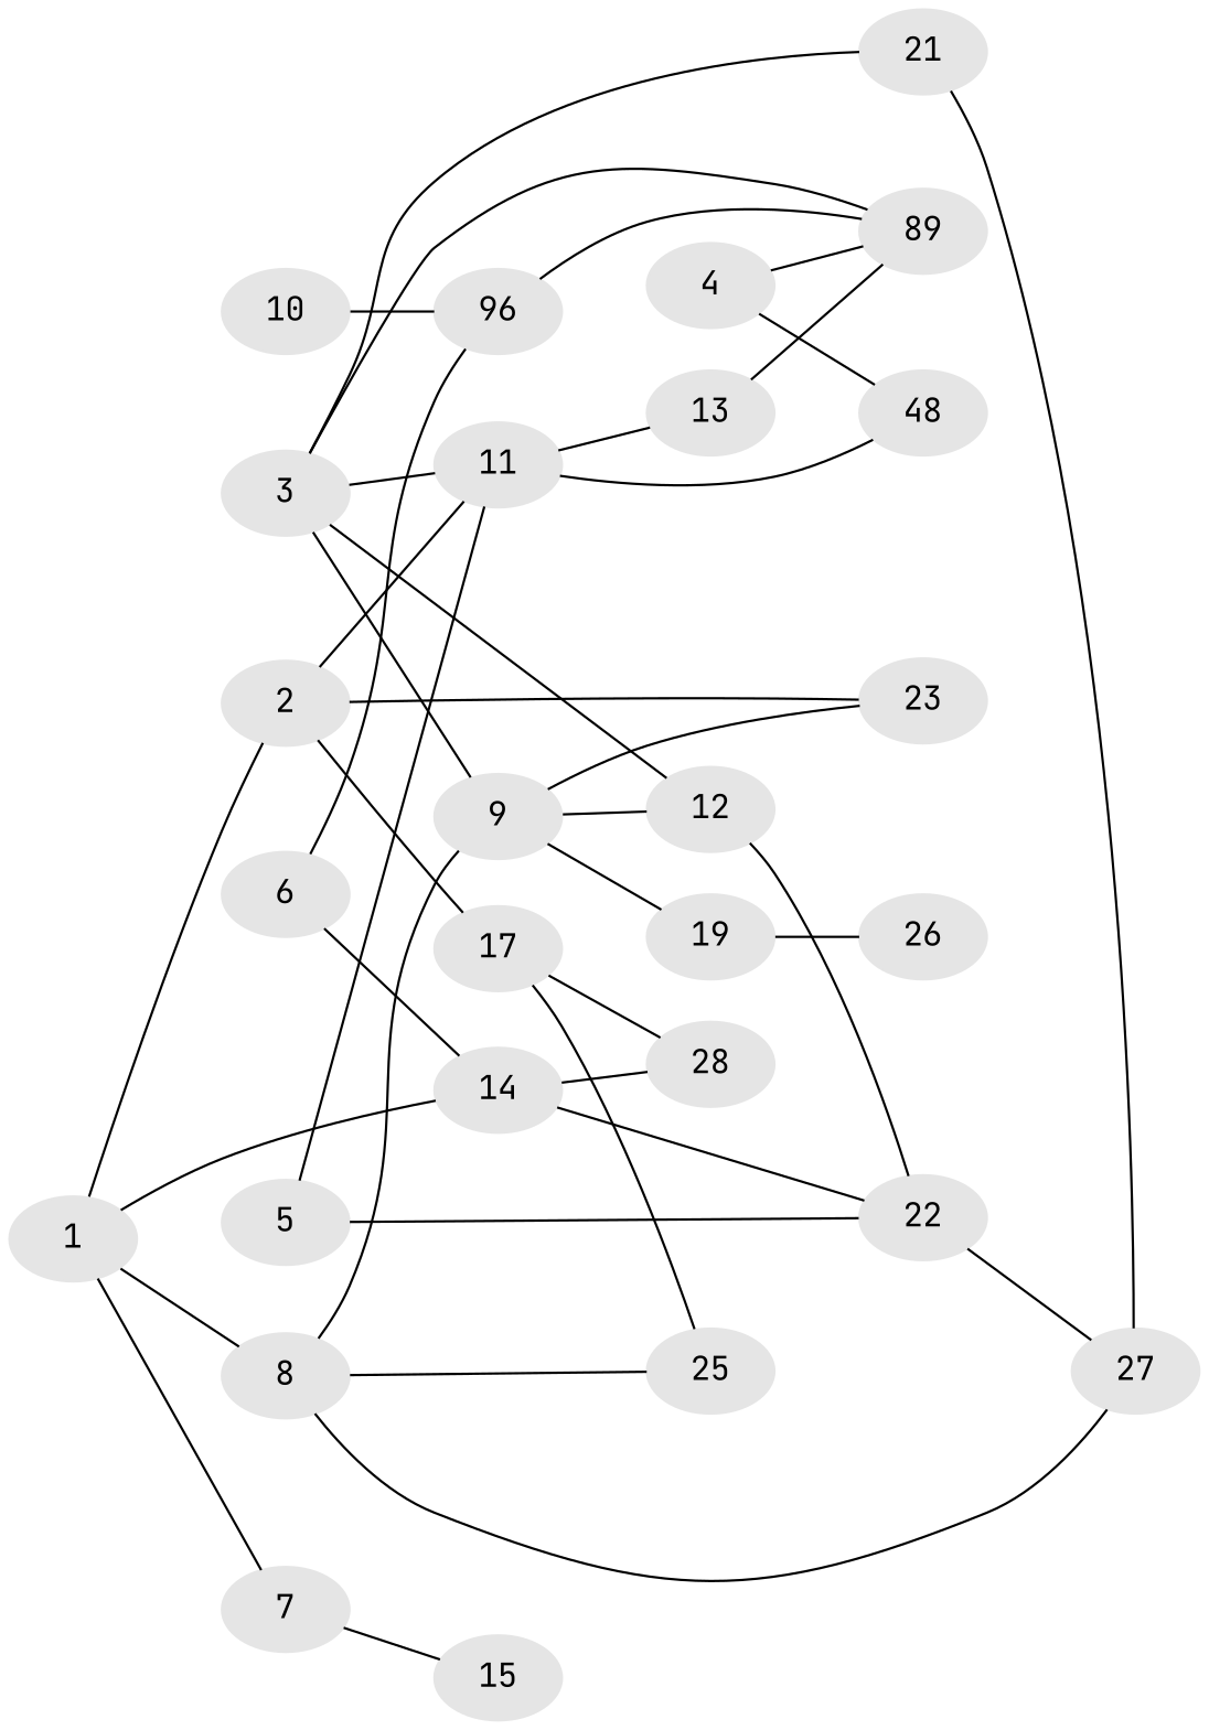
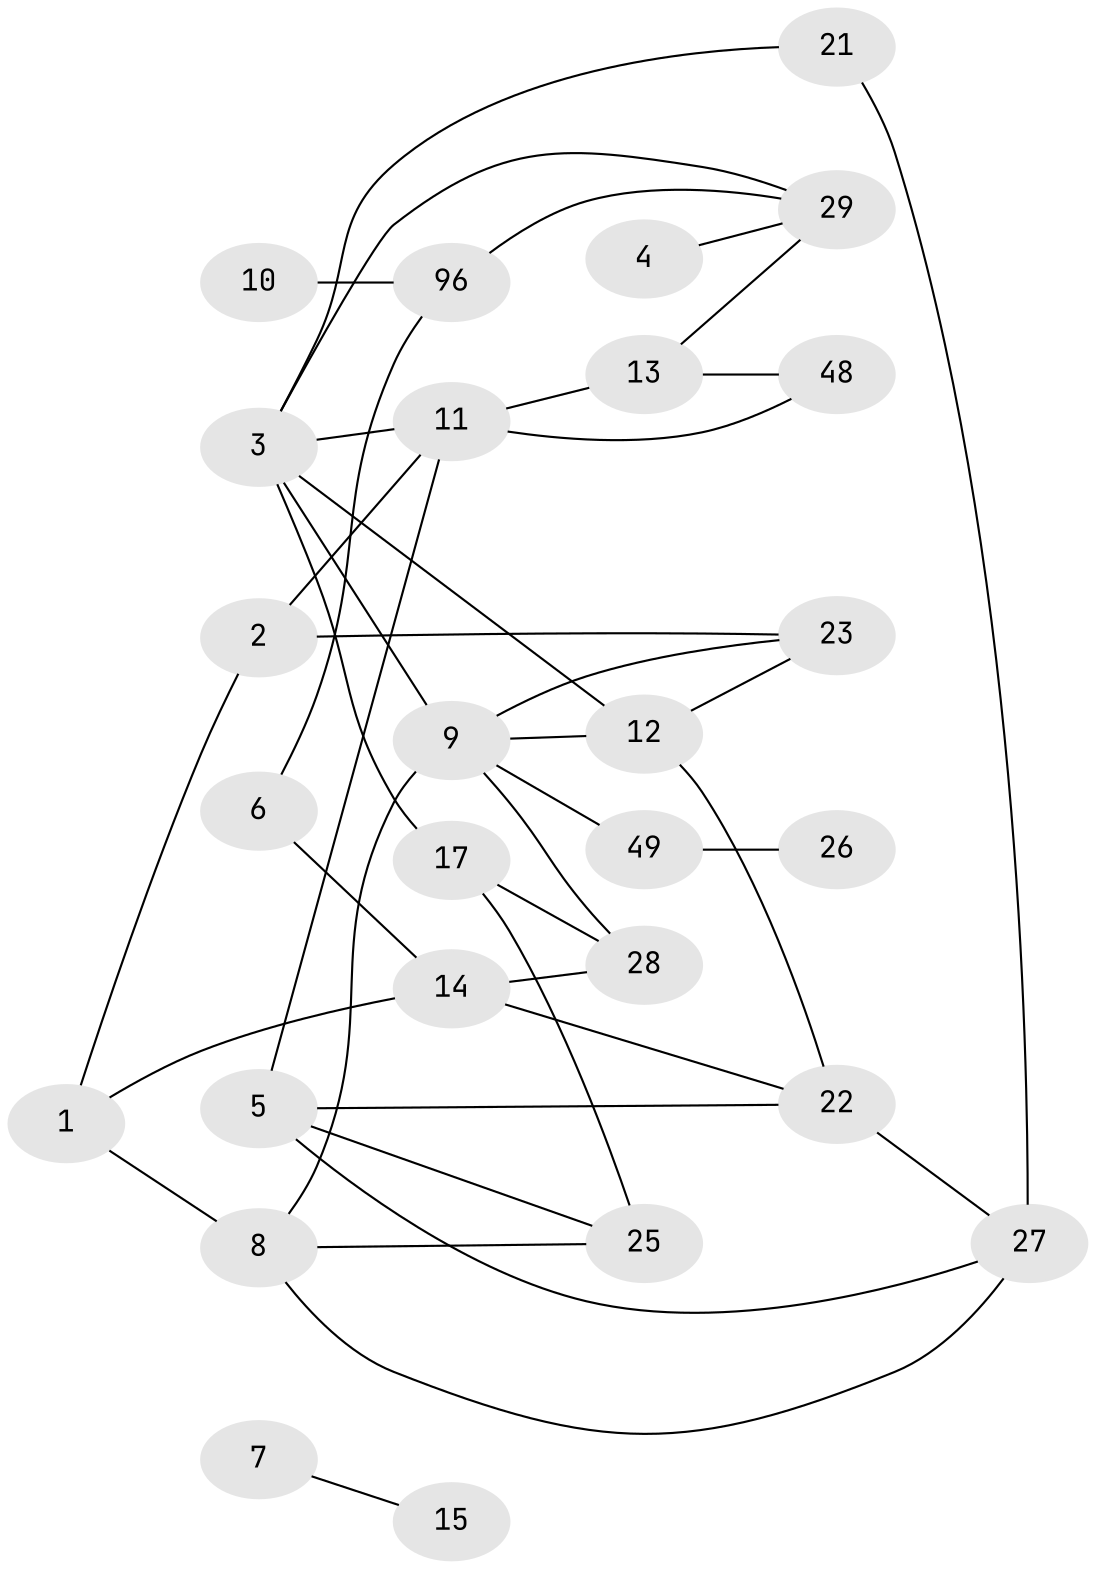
  graph {
    fontname="JetBrains Mono"
    rankdir=LR
    node [color=gray90 fontname="JetBrains Mono" style=filled]
    edge [fontname="JetBrains Mono" weight=1.0]
    1
    2
    7
    8
    14
    11
    23
    3
    9
    12
    17
    21
-   29 [label=89]
+   29
    15
    27
    25
    13
    n18 [label=48]
-   19
+   19 [label=49]
    28
    22
    4
    5
    6
    n25 [label=96]
    26
    10
    1 -- 2
-   1 -- 7
    1 -- 8
    1 -- 14
    2 -- 11
    2 -- 23
    7 -- 15
    8 -- 9
    8 -- 27
    8 -- 25
    14 -- 28
    14 -- 22
    11 -- 13
    11 -- n18
    3 -- 11
    3 -- 9
    3 -- 12
-   2 -- 17
+   3 -- 17
    3 -- 21
    3 -- 29
    9 -- 23
    9 -- 12
    9 -- 19
+   9 -- 28
+   12 -- 23
    12 -- 22
    17 -- 25
    17 -- 28
    21 -- 27
    13 -- 29
-   4 -- n18
+   13 -- n18
    19 -- 26
    22 -- 27
    4 -- 29
    5 -- 11
+   5 -- 27
+   5 -- 25
    5 -- 22
    6 -- 14
    6 -- n25
    n25 -- 29
    10 -- n25
  }
